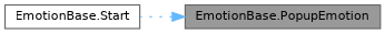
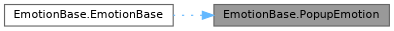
  digraph {
    rankdir=RL
    node [fontname=Helvetica fontsize=10 shape=box style=filled]
    n1 [color=gray40 fillcolor=grey60 fontcolor=black height=0.2 label="EmotionBase.PopupEmotion" width=0.4]
-   n2 [color=grey40 fillcolor=white height=0.2 label="EmotionBase.Start" width=0.4]
+   n2 [color=grey40 fillcolor=white height=0.2 label="EmotionBase.EmotionBase" width=0.4]
    n1 -> n2 [color=steelblue1 dir=back fontname=Helvetica fontsize=10 labelfontname=Helvetica labelfontsize=10 style=dotted]
  }
